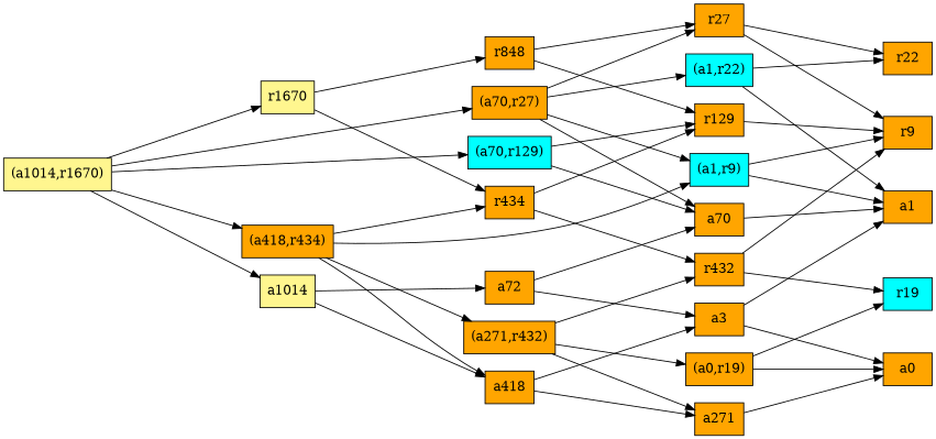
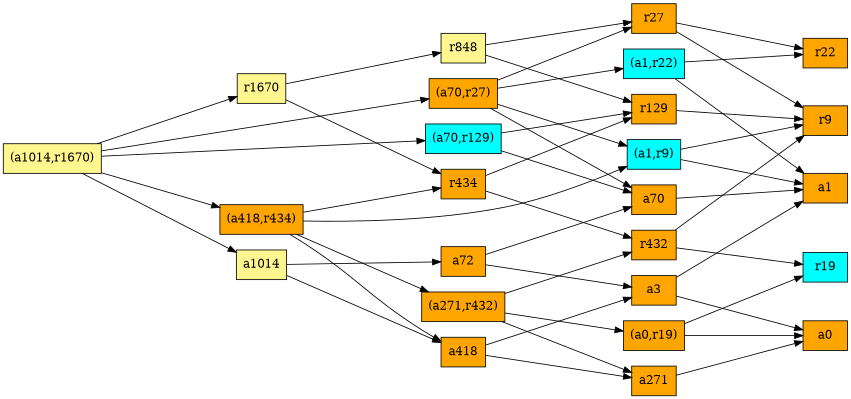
  digraph {
    rankdir=LR
    ranksep=2.0
    node [fillcolor=orange shape=record style=filled]
    n1 [label="{(a418,r434)}"]
    n2 [fillcolor=cyan label="{(a1,r9)}"]
    n3 [label="{r434}"]
    n4 [label="{(a271,r432)}"]
    n5 [label="{a418}"]
    n6 [label="{r9}"]
    n7 [label="{a1}"]
    n8 [label="{r129}"]
    n9 [label="{r432}"]
    n10 [label="{a271}"]
    n11 [label="{(a0,r19)}"]
    n12 [label="{a3}"]
    n13 [label="{r22}"]
    n14 [label="{r27}"]
    n15 [label="{a0}"]
    n16 [fillcolor=cyan label="{(a70,r129)}"]
    n17 [label="{a70}"]
    n18 [fillcolor=cyan label="{r19}"]
    n19 [fillcolor=cyan label="{(a1,r22)}"]
    n20 [fillcolor=khaki1 label="{a1014}"]
    n21 [label="{a72}"]
    n22 [fillcolor=khaki1 label="{(a1014,r1670)}"]
    n23 [label="{(a70,r27)}"]
    n24 [fillcolor=khaki1 label="{r1670}"]
-   n25 [label="{r848}"]
+   n25 [fillcolor=khaki1 label="{r848}"]
    n1 -> n2
    n1 -> n3
    n1 -> n4
    n1 -> n5
    n2 -> n6
    n2 -> n7
    n3 -> n8
    n3 -> n9
    n4 -> n9
    n4 -> n10
    n4 -> n11
    n5 -> n10
    n5 -> n12
    n8 -> n6
    n9 -> n6
    n9 -> n18
    n10 -> n15
    n11 -> n15
    n11 -> n18
    n12 -> n7
    n12 -> n15
    n14 -> n6
    n14 -> n13
    n16 -> n8
    n16 -> n17
    n17 -> n7
    n19 -> n7
    n19 -> n13
    n20 -> n5
    n20 -> n21
    n21 -> n12
    n21 -> n17
    n22 -> n1
    n22 -> n16
    n22 -> n20
    n22 -> n23
    n22 -> n24
    n23 -> n2
    n23 -> n14
    n23 -> n17
    n23 -> n19
    n24 -> n3
    n24 -> n25
    n25 -> n8
    n25 -> n14
  }
